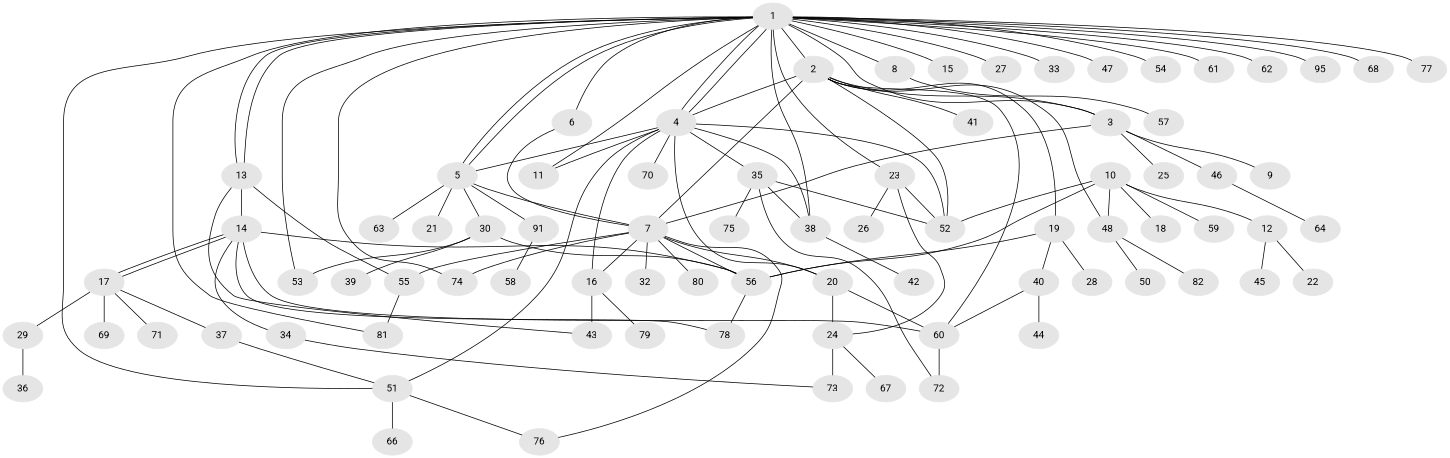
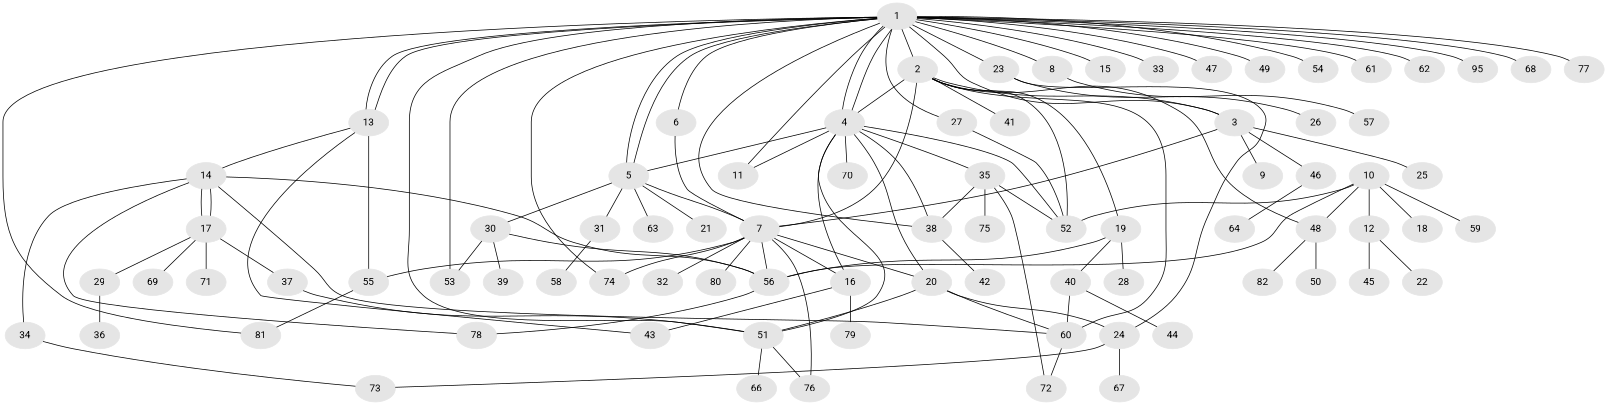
  graph {
    fontname=Roboto
    node [color=gray90 fontname=Roboto style=filled]
    edge [fontname=Roboto]
    1
    2
    3
    4
    5
    6
    8
    11
    13
    15
    23
    27
    33
    47
+   49
    51
    53
    54
    61
    62
    n21 [label=95]
    68
    74
    77
    81
    38
    7
    19
    41
    48
    52
    60
    9
    25
    46
    16
    20
    35
    70
    21
    30
-   31 [label=91]
+   31
    63
    57
    10
    56
    12
    18
    59
    55
    14
    43
    24
    26
    76
    66
    32
    80
    28
    40
    50
    82
    72
    64
    79
    75
    42
    39
    58
    78
    22
    45
    17
    34
    29
    37
    69
    71
    73
    36
    44
    67
    1 -- 2
    1 -- 3
    1 -- 4
    1 -- 4
    1 -- 5
    1 -- 5
    1 -- 6
    1 -- 8
    1 -- 11
    1 -- 13
    1 -- 13
    1 -- 15
    1 -- 23
    1 -- 27
    1 -- 33
    1 -- 47
+   1 -- 49
    1 -- 51
    1 -- 53
    1 -- 54
    1 -- 61
    1 -- 62
    1 -- n21
    1 -- 68
    1 -- 74
    1 -- 77
    1 -- 81
    1 -- 38
    2 -- 3
    2 -- 4
    2 -- 7
    2 -- 19
    2 -- 41
    2 -- 48
    2 -- 52
    2 -- 60
    3 -- 7
    3 -- 9
    3 -- 25
    3 -- 46
    4 -- 5
    4 -- 11
    4 -- 51
    4 -- 38
    4 -- 52
    4 -- 16
    4 -- 20
    4 -- 35
    4 -- 70
    5 -- 7
    5 -- 21
    5 -- 30
    5 -- 31
    5 -- 63
    6 -- 7
    8 -- 57
    13 -- 55
    13 -- 14
    13 -- 43
-   23 -- 52
+   27 -- 52
    23 -- 24
    23 -- 26
    51 -- 76
    51 -- 66
    38 -- 42
    7 -- 74
    7 -- 16
    7 -- 20
    7 -- 56
    7 -- 55
    7 -- 76
    7 -- 32
    7 -- 80
    19 -- 56
    19 -- 28
    19 -- 40
    48 -- 50
    48 -- 82
    60 -- 72
    46 -- 64
    16 -- 43
    16 -- 79
+   20 -- 51
    20 -- 60
    20 -- 24
    35 -- 38
    35 -- 52
    35 -- 72
    35 -- 75
    30 -- 53
    30 -- 56
    30 -- 39
    31 -- 58
    10 -- 48
    10 -- 52
    10 -- 56
    10 -- 12
    10 -- 18
    10 -- 59
    56 -- 78
    12 -- 22
    12 -- 45
    55 -- 81
    14 -- 60
    14 -- 56
    14 -- 78
    14 -- 17
    14 -- 17
    14 -- 34
    24 -- 73
    24 -- 67
    40 -- 60
    40 -- 44
    17 -- 29
    17 -- 37
    17 -- 69
    17 -- 71
    34 -- 73
    29 -- 36
    37 -- 51
  }
